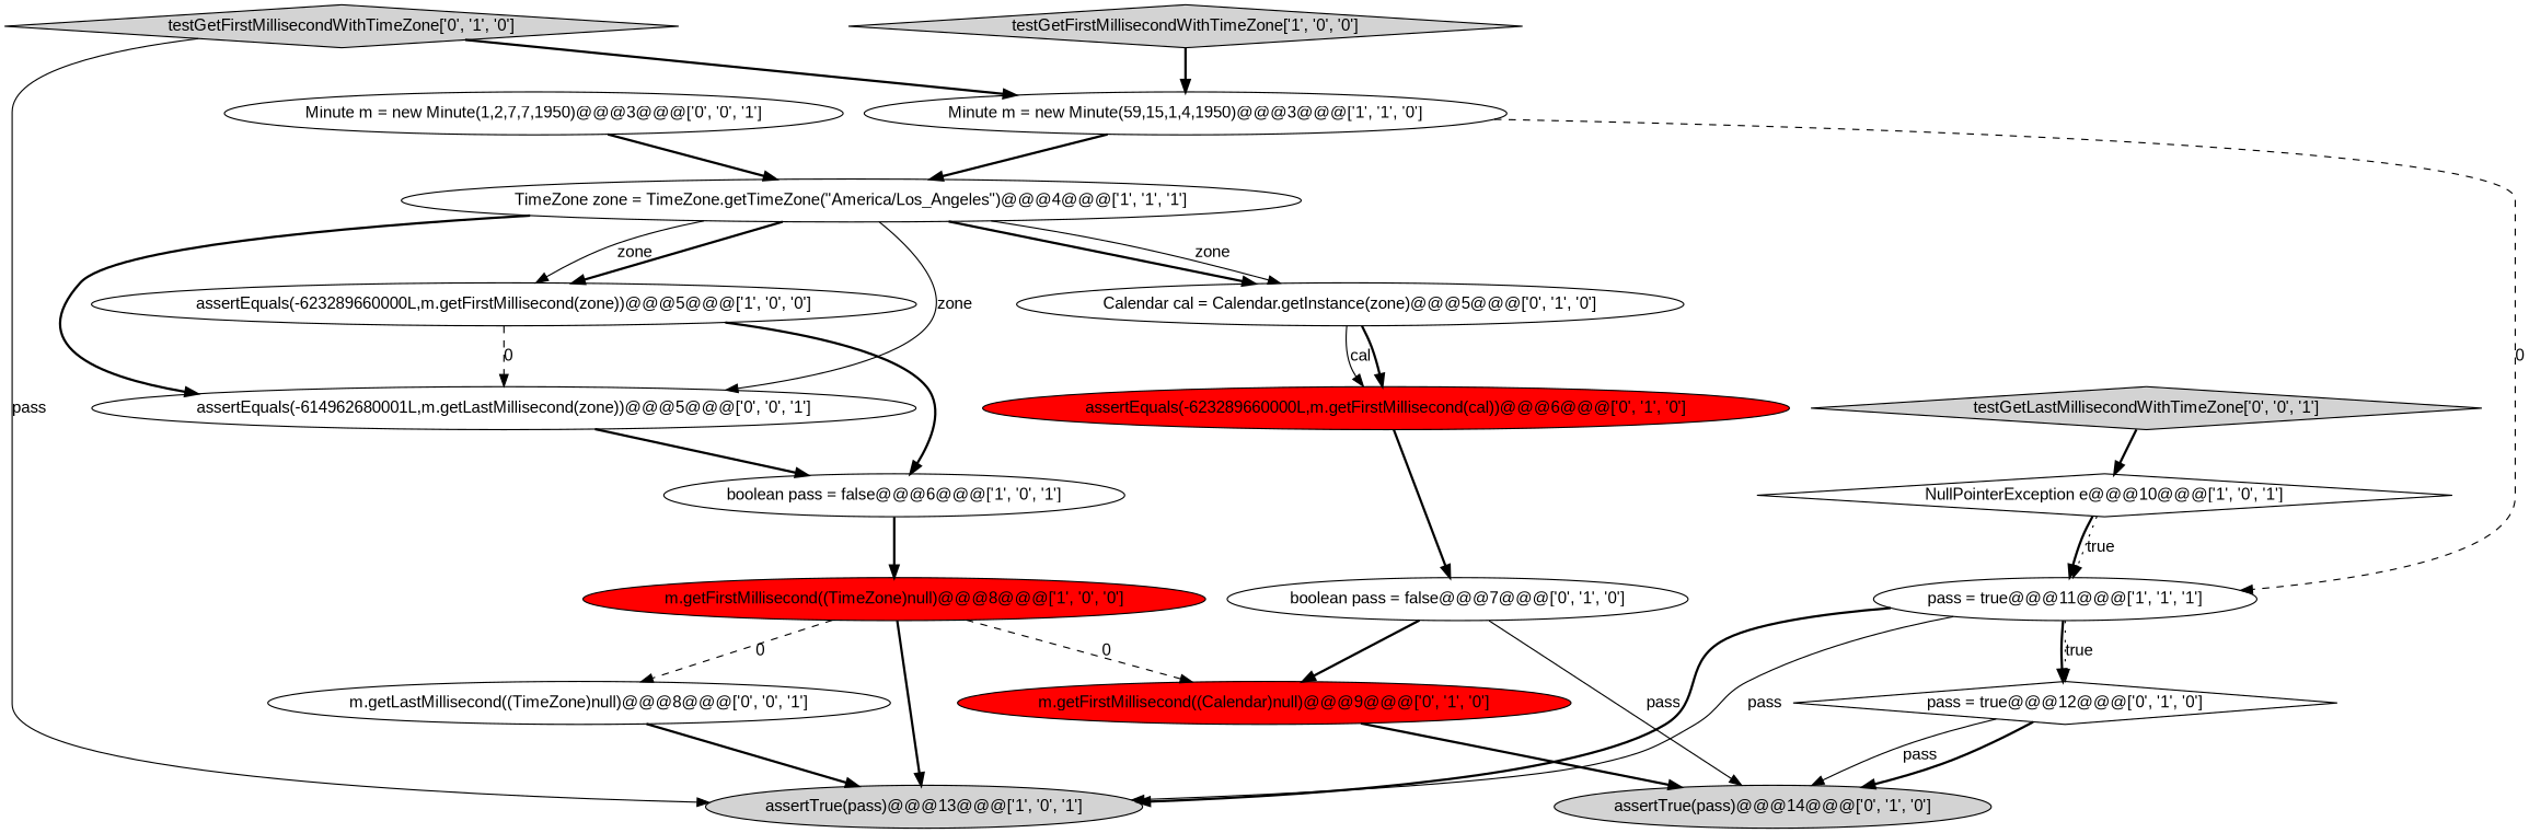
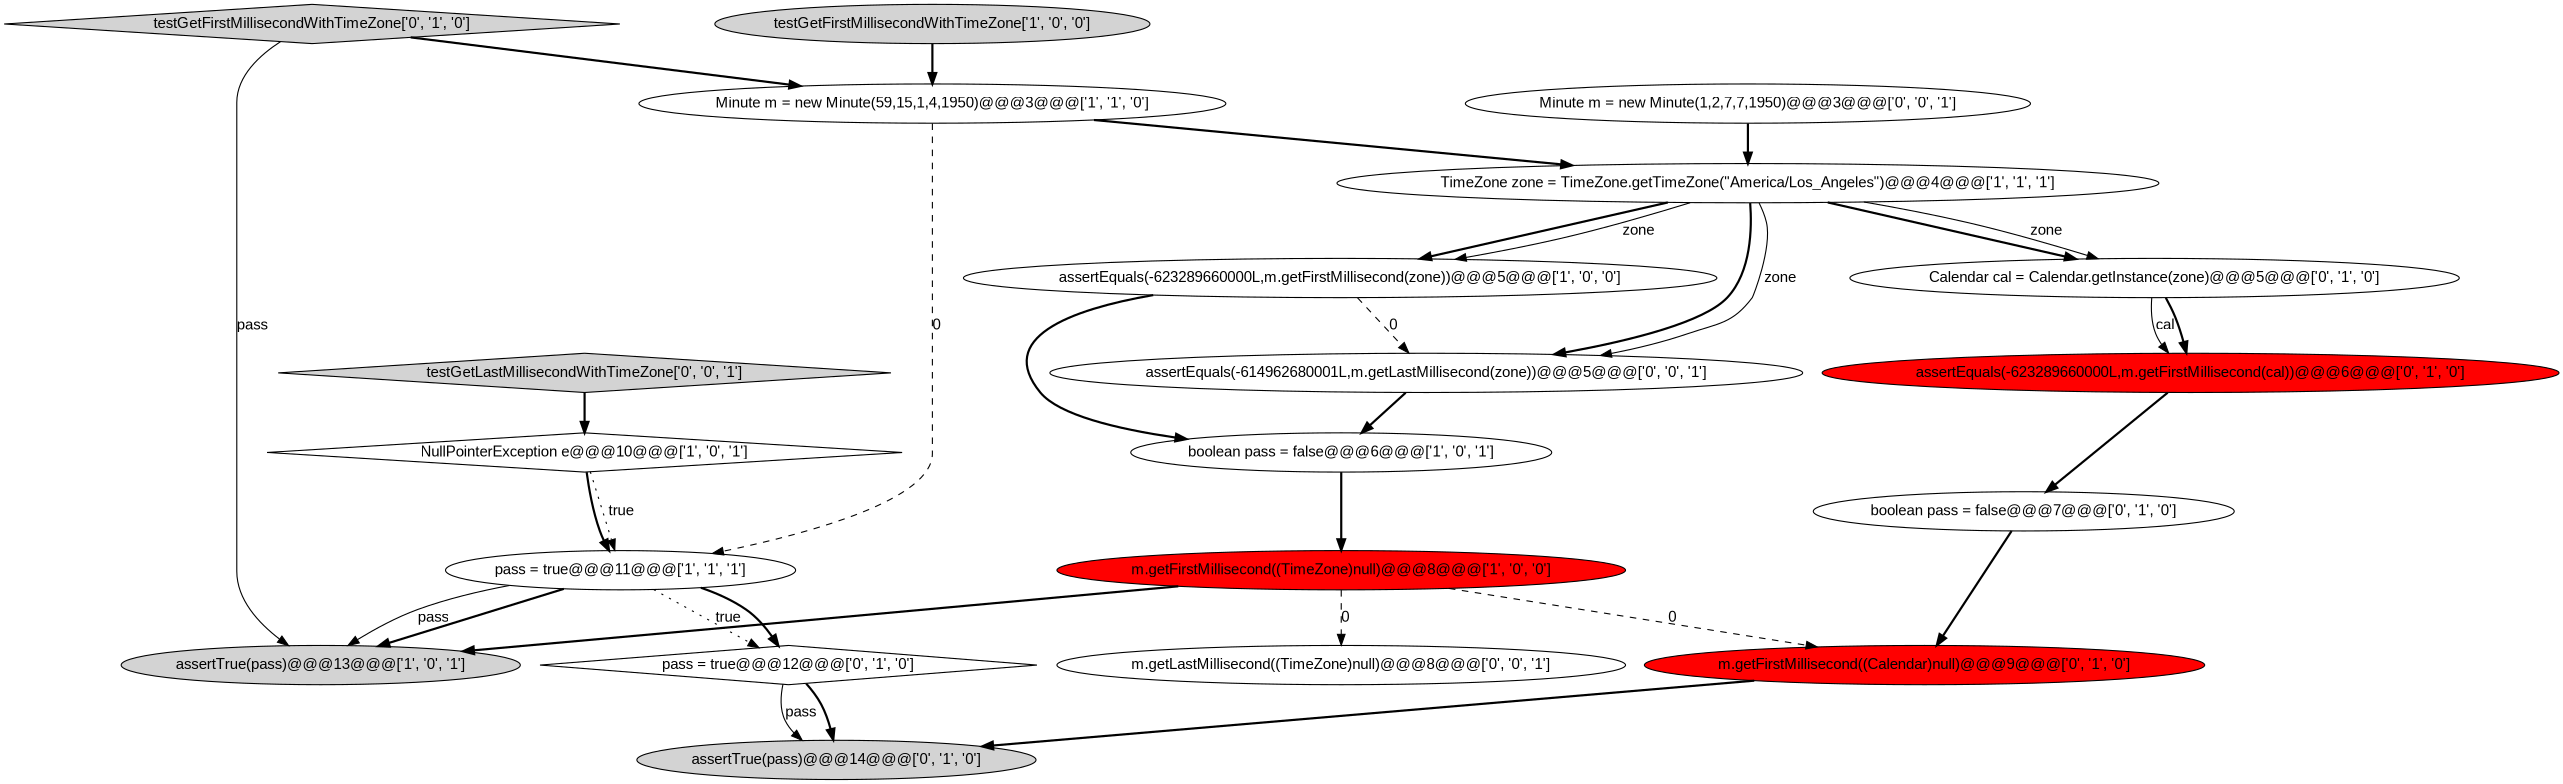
  digraph {
    fontname="Liberation Sans"
    node [fillcolor=white fontname="Liberation Sans" shape=ellipse style=filled]
    edge [fontname="Liberation Sans" style=bold]
    n1 [label="Minute m = new Minute(1,2,7,7,1950)@@@3@@@['0', '0', '1']"]
    n2 [label="TimeZone zone = TimeZone.getTimeZone(\"America/Los_Angeles\")@@@4@@@['1', '1', '1']"]
    n3 [label="Calendar cal = Calendar.getInstance(zone)@@@5@@@['0', '1', '0']"]
    n4 [label="assertEquals(-614962680001L,m.getLastMillisecond(zone))@@@5@@@['0', '0', '1']"]
    n5 [label="assertEquals(-623289660000L,m.getFirstMillisecond(zone))@@@5@@@['1', '0', '0']"]
    n6 [fillcolor=red label="assertEquals(-623289660000L,m.getFirstMillisecond(cal))@@@6@@@['0', '1', '0']"]
    n7 [label="boolean pass = false@@@7@@@['0', '1', '0']"]
    n8 [fillcolor=red label="m.getFirstMillisecond((Calendar)null)@@@9@@@['0', '1', '0']"]
    n9 [fillcolor=lightgray label="assertTrue(pass)@@@14@@@['0', '1', '0']"]
-   n10 [fillcolor=lightgray label="testGetFirstMillisecondWithTimeZone['1', '0', '0']" shape=diamond]
+   n10 [fillcolor=lightgray label="testGetFirstMillisecondWithTimeZone['1', '0', '0']"]
    n11 [label="Minute m = new Minute(59,15,1,4,1950)@@@3@@@['1', '1', '0']"]
    n12 [label="pass = true@@@11@@@['1', '1', '1']"]
    n13 [label="m.getLastMillisecond((TimeZone)null)@@@8@@@['0', '0', '1']"]
    n14 [fillcolor=lightgray label="assertTrue(pass)@@@13@@@['1', '0', '1']"]
    n15 [label="boolean pass = false@@@6@@@['1', '0', '1']"]
    n16 [fillcolor=red label="m.getFirstMillisecond((TimeZone)null)@@@8@@@['1', '0', '0']"]
    n17 [fillcolor=lightgray label="testGetLastMillisecondWithTimeZone['0', '0', '1']" shape=diamond]
    n18 [label="NullPointerException e@@@10@@@['1', '0', '1']" shape=diamond]
    n19 [fillcolor=lightgray label="testGetFirstMillisecondWithTimeZone['0', '1', '0']" shape=diamond]
    n20 [label="pass = true@@@12@@@['0', '1', '0']" shape=diamond]
    n1 -> n2
    n2 -> n3
    n2 -> n3 [label=zone style=solid]
    n2 -> n4
    n2 -> n4 [label=zone style=solid]
    n2 -> n5
    n2 -> n5 [label=zone style=solid]
    n3 -> n6 [label=cal style=solid]
    n3 -> n6
    n4 -> n15
    n5 -> n4 [label=0 style=dashed]
    n5 -> n15
    n6 -> n7
    n7 -> n8
-   n7 -> n9 [label=pass style=solid]
    n8 -> n9
    n10 -> n11
    n11 -> n2
    n11 -> n12 [label=0 style=dashed]
    n12 -> n14
    n12 -> n14 [label=pass style=solid]
    n12 -> n20 [label=true style=dotted]
    n12 -> n20
-   n13 -> n14
    n15 -> n16
    n16 -> n8 [label=0 style=dashed]
    n16 -> n13 [label=0 style=dashed]
    n16 -> n14
    n17 -> n18
    n18 -> n12 [label=true style=dotted]
    n18 -> n12
    n19 -> n11
    n19 -> n14 [label=pass style=solid]
    n20 -> n9
    n20 -> n9 [label=pass style=solid]
  }
